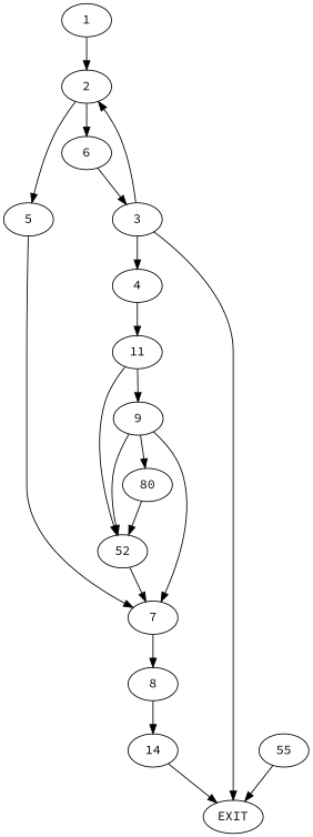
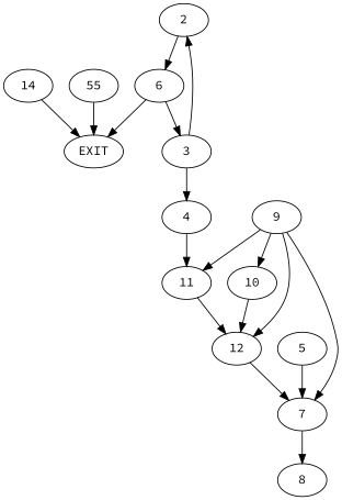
  digraph {
    fontname="Source Code Pro"
    node [fontname="Source Code Pro"]
    edge [fontname="Source Code Pro"]
-   1
    2
    n3 [label=EXIT]
    5
    6
    3
    4
    7
    11
    8
    14
    9
-   10 [label=80]
-   12 [label=52]
+   10
+   12
    n15 [label=55]
-   1 -> 2
-   2 -> 5
    2 -> 6
    5 -> 7
-   3 -> n3
+   6 -> n3
    6 -> 3
    3 -> 2
    3 -> 4
    4 -> 11
    7 -> 8
    11 -> 12
-   8 -> 14
    14 -> n3
    9 -> 7
-   11 -> 9
+   9 -> 11
    9 -> 10
    9 -> 12
    10 -> 12
    12 -> 7
    n15 -> n3
  }
